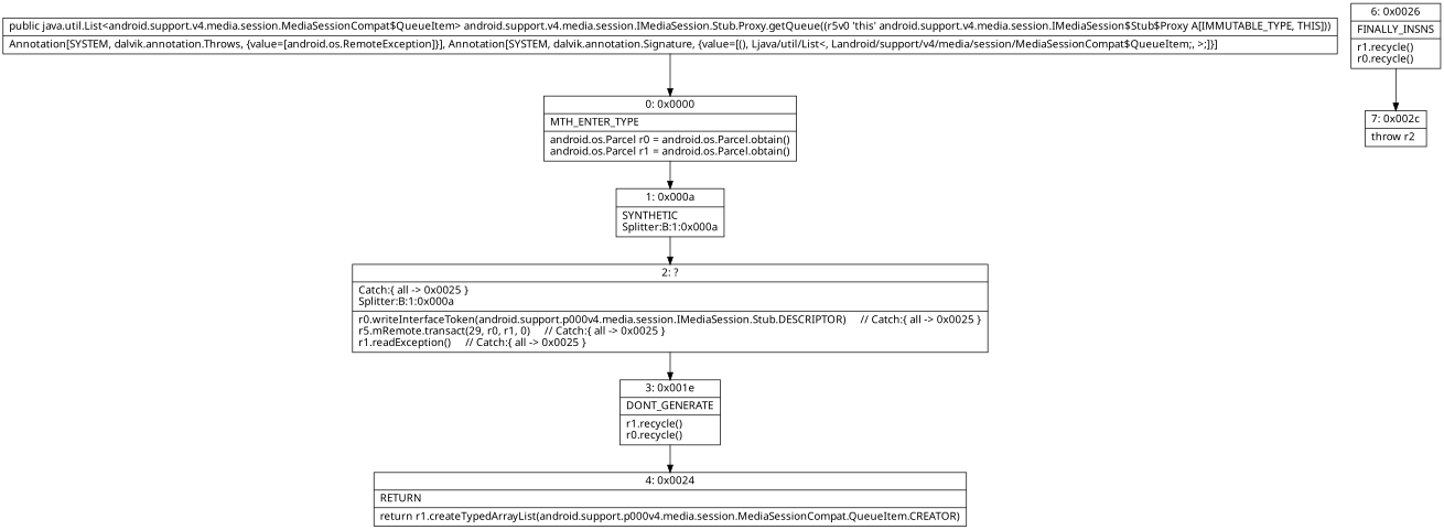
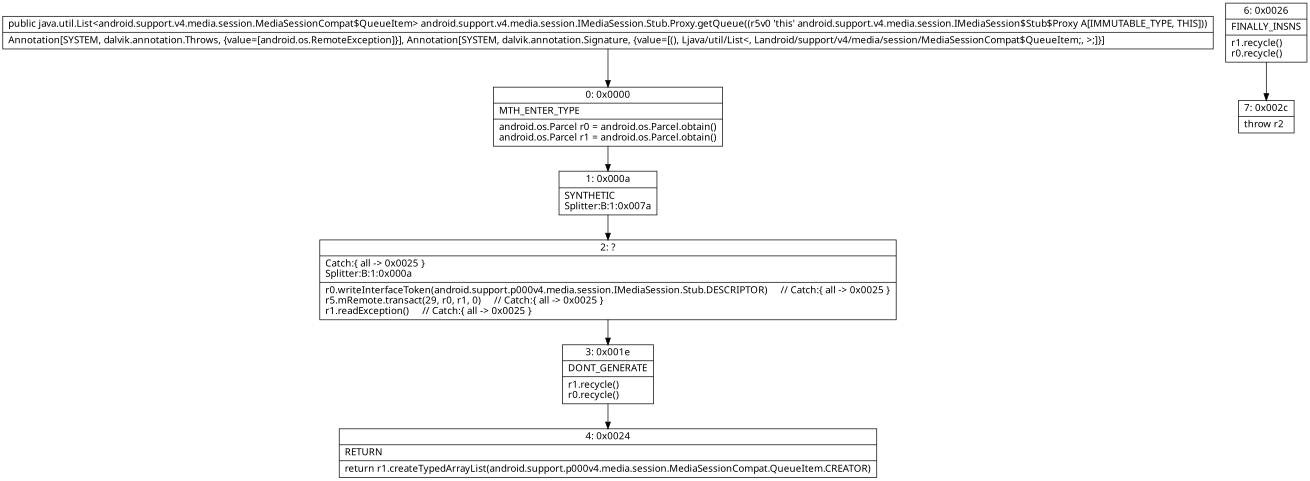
  digraph {
    fontname="Noto Sans"
    node [fontname="Noto Sans" shape=record]
    edge [fontname="Noto Sans"]
    n1 [label="{0\:\ 0x0000|MTH_ENTER_TYPE\l|android.os.Parcel r0 = android.os.Parcel.obtain()\landroid.os.Parcel r1 = android.os.Parcel.obtain()\l}"]
-   n2 [label="{1\:\ 0x000a|SYNTHETIC\lSplitter:B:1:0x000a\l}"]
+   n2 [label="{1\:\ 0x000a|SYNTHETIC\lSplitter:B:1:0x007a\l}"]
    n3 [label="{2\:\ ?|Catch:\{ all \-\> 0x0025 \}\lSplitter:B:1:0x000a\l|r0.writeInterfaceToken(android.support.p000v4.media.session.IMediaSession.Stub.DESCRIPTOR)     \/\/ Catch:\{ all \-\> 0x0025 \}\lr5.mRemote.transact(29, r0, r1, 0)     \/\/ Catch:\{ all \-\> 0x0025 \}\lr1.readException()     \/\/ Catch:\{ all \-\> 0x0025 \}\l}"]
    n4 [label="{3\:\ 0x001e|DONT_GENERATE\l|r1.recycle()\lr0.recycle()\l}"]
    n5 [label="{4\:\ 0x0024|RETURN\l|return r1.createTypedArrayList(android.support.p000v4.media.session.MediaSessionCompat.QueueItem.CREATOR)\l}"]
    n6 [label="{6\:\ 0x0026|FINALLY_INSNS\l|r1.recycle()\lr0.recycle()\l}"]
    n7 [label="{7\:\ 0x002c|throw r2\l}"]
    n8 [label="{public java.util.List\<android.support.v4.media.session.MediaSessionCompat$QueueItem\> android.support.v4.media.session.IMediaSession.Stub.Proxy.getQueue((r5v0 'this' android.support.v4.media.session.IMediaSession$Stub$Proxy A[IMMUTABLE_TYPE, THIS]))  | Annotation[SYSTEM, dalvik.annotation.Throws, \{value=[android.os.RemoteException]\}], Annotation[SYSTEM, dalvik.annotation.Signature, \{value=[(), Ljava\/util\/List\<, Landroid\/support\/v4\/media\/session\/MediaSessionCompat$QueueItem;, \>;]\}]\l}"]
    n1 -> n2
    n2 -> n3
    n3 -> n4
    n4 -> n5
    n6 -> n7
    n8 -> n1
  }
